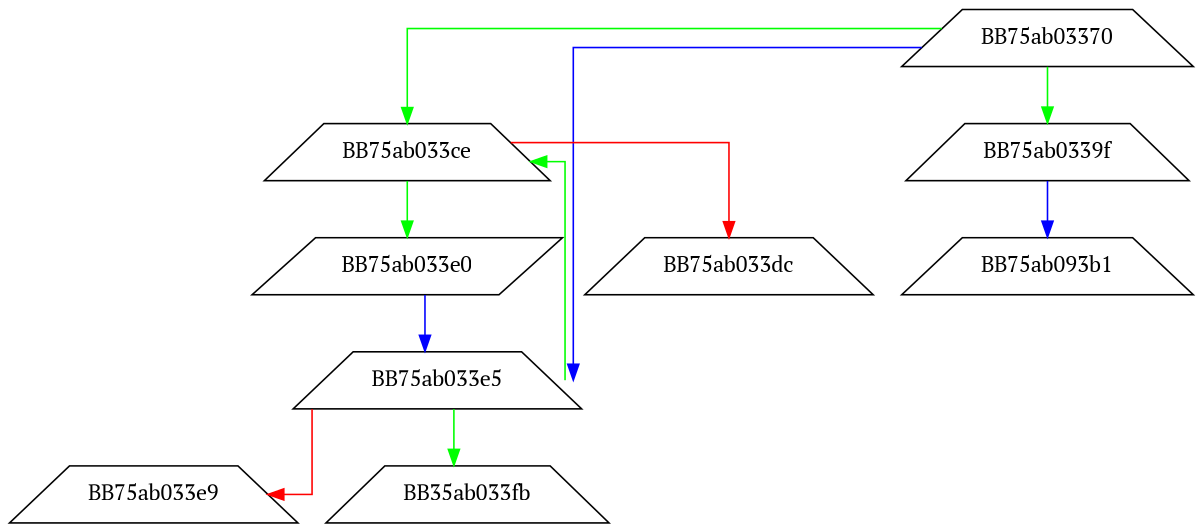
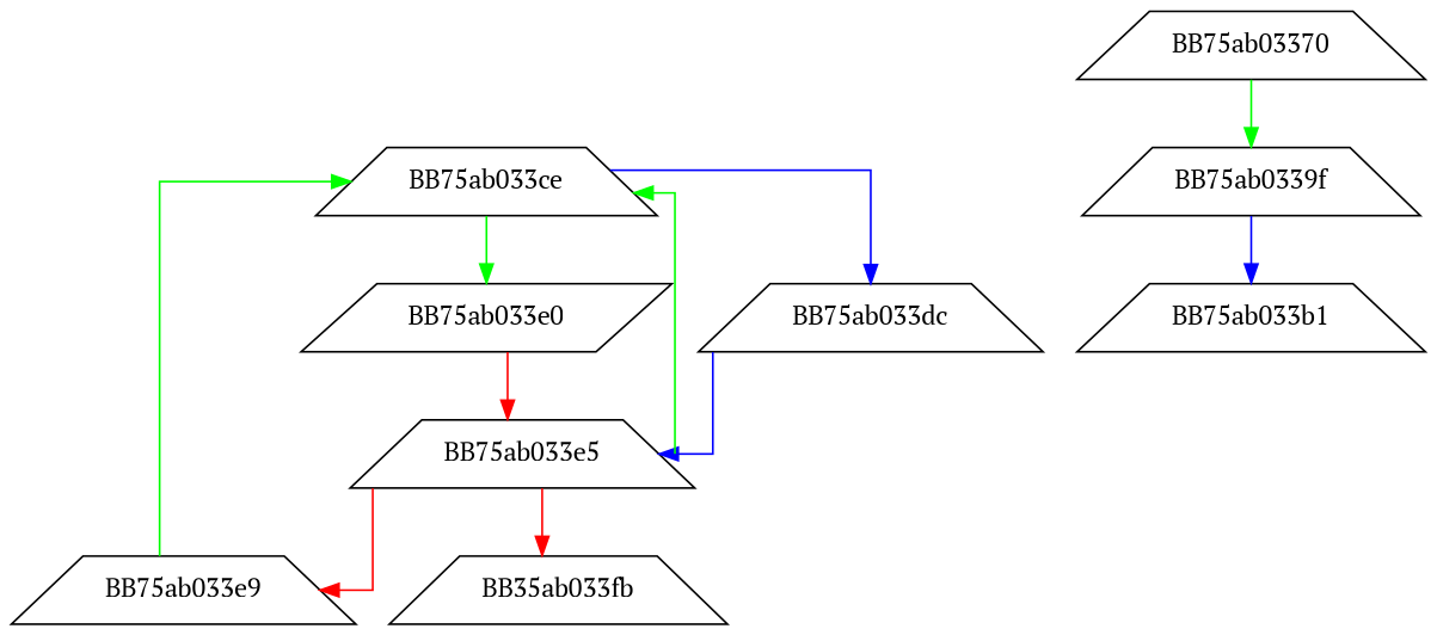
  digraph {
    fontname="PT Serif"
    splines=ortho
    node [fontname="PT Serif" shape=trapezium]
    edge [color=green fontname="PT Serif"]
    BB75ab03370
    BB75ab033ce
    BB75ab0339f
    BB75ab033e0 [shape=parallelogram]
    BB75ab033dc
-   BB75ab033b1 [label=BB75ab093b1]
+   BB75ab033b1
    BB75ab033e5
    n8 [label=BB35ab033fb]
    BB75ab033e9
-   BB75ab03370 -> BB75ab033ce
+   BB75ab033e9 -> BB75ab033ce
    BB75ab03370 -> BB75ab0339f
    BB75ab033ce -> BB75ab033e0
-   BB75ab033ce -> BB75ab033dc [color=red]
+   BB75ab033ce -> BB75ab033dc [color=blue]
    BB75ab0339f -> BB75ab033b1 [color=blue]
-   BB75ab033e0 -> BB75ab033e5 [color=blue]
-   BB75ab03370 -> BB75ab033e5 [color=blue]
+   BB75ab033e0 -> BB75ab033e5 [color=red]
+   BB75ab033dc -> BB75ab033e5 [color=blue]
    BB75ab033e5 -> BB75ab033ce
-   BB75ab033e5 -> n8
+   BB75ab033e5 -> n8 [color=red]
    BB75ab033e5 -> BB75ab033e9 [color=red]
  }
